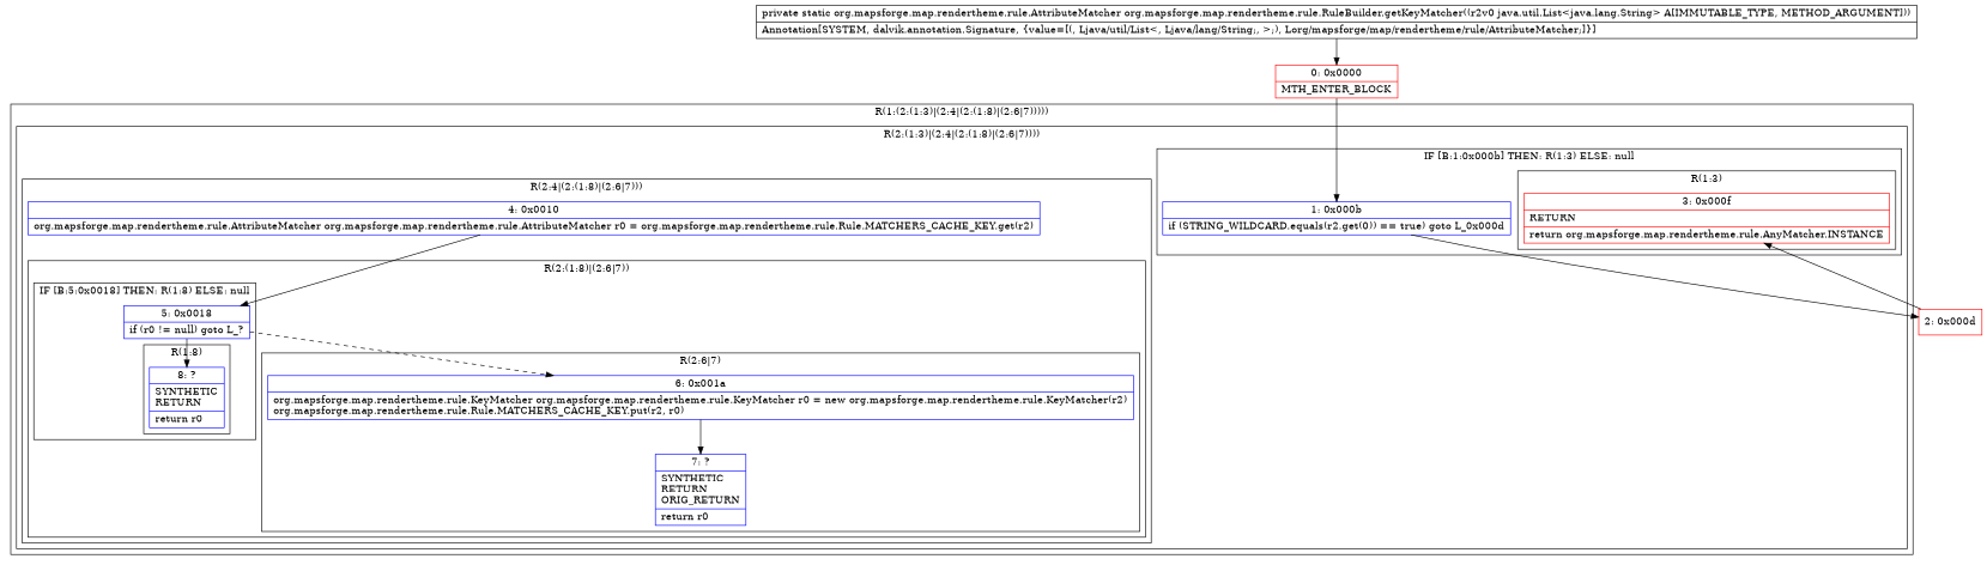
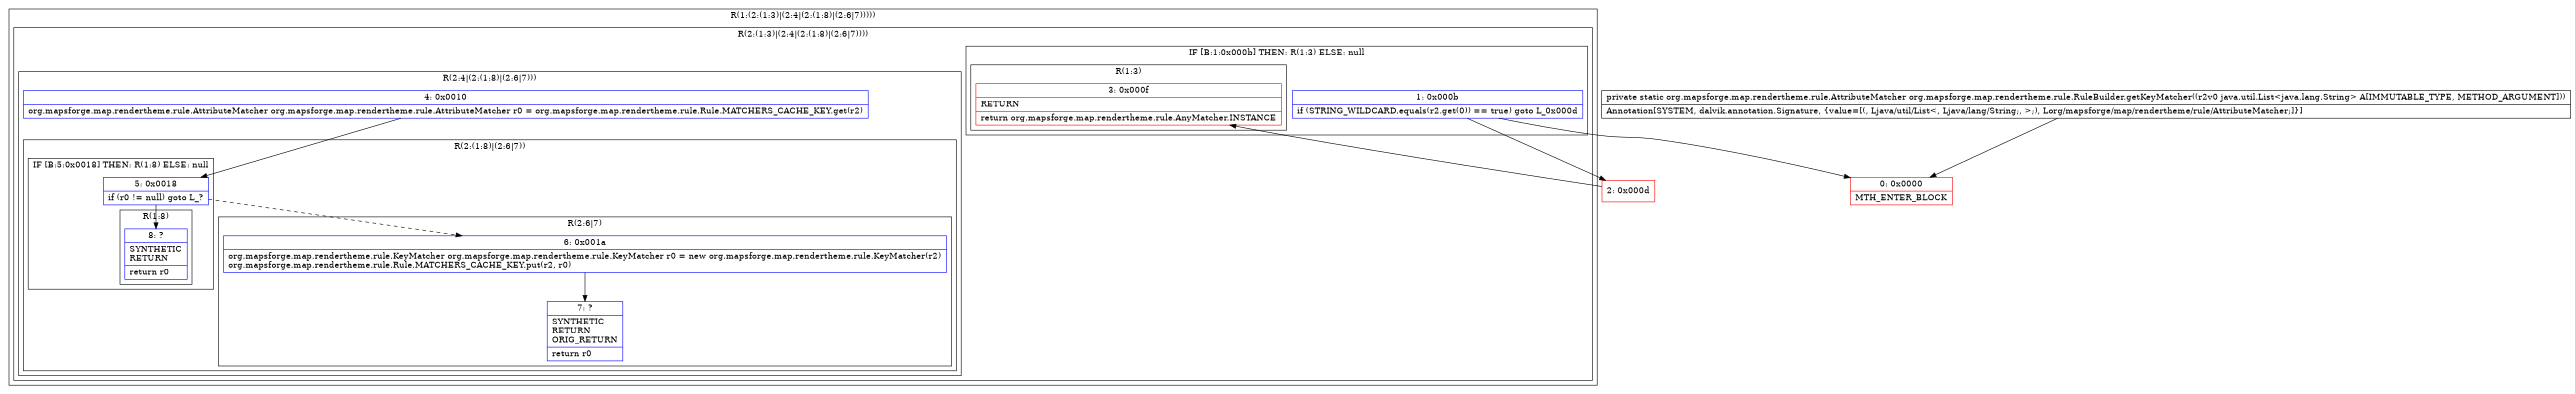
  digraph {
    node [color=blue shape=record]
    n1 [color=red label="{3\:\ 0x000f|RETURN\l|return org.mapsforge.map.rendertheme.rule.AnyMatcher.INSTANCE\l}"]
    n2 [label="{1\:\ 0x000b|if (STRING_WILDCARD.equals(r2.get(0)) == true) goto L_0x000d\l}"]
    n3 [label="{8\:\ ?|SYNTHETIC\lRETURN\l|return r0\l}"]
    n4 [label="{5\:\ 0x0018|if (r0 != null) goto L_?\l}"]
    n5 [label="{6\:\ 0x001a|org.mapsforge.map.rendertheme.rule.KeyMatcher org.mapsforge.map.rendertheme.rule.KeyMatcher r0 = new org.mapsforge.map.rendertheme.rule.KeyMatcher(r2)\lorg.mapsforge.map.rendertheme.rule.Rule.MATCHERS_CACHE_KEY.put(r2, r0)\l}"]
    n6 [label="{7\:\ ?|SYNTHETIC\lRETURN\lORIG_RETURN\l|return r0\l}"]
    n7 [label="{4\:\ 0x0010|org.mapsforge.map.rendertheme.rule.AttributeMatcher org.mapsforge.map.rendertheme.rule.AttributeMatcher r0 = org.mapsforge.map.rendertheme.rule.Rule.MATCHERS_CACHE_KEY.get(r2)\l}"]
    n8 [color=red label="{2\:\ 0x000d}"]
    n9 [color=red label="{0\:\ 0x0000|MTH_ENTER_BLOCK\l}"]
    n10 [label="{private static org.mapsforge.map.rendertheme.rule.AttributeMatcher org.mapsforge.map.rendertheme.rule.RuleBuilder.getKeyMatcher((r2v0 java.util.List\<java.lang.String\> A[IMMUTABLE_TYPE, METHOD_ARGUMENT]))  | Annotation[SYSTEM, dalvik.annotation.Signature, \{value=[(, Ljava\/util\/List\<, Ljava\/lang\/String;, \>;), Lorg\/mapsforge\/map\/rendertheme\/rule\/AttributeMatcher;]\}]\l}" color=""]
    subgraph cluster_1 {
      label="R(1:(2:(1:3)|(2:4|(2:(1:8)|(2:6|7)))))"
      subgraph cluster_2 {
        label="R(2:(1:3)|(2:4|(2:(1:8)|(2:6|7))))"
        subgraph cluster_3 {
          label="IF [B:1:0x000b] THEN: R(1:3) ELSE: null"
          n2
          subgraph cluster_4 {
            label="R(1:3)"
            n1
          }
        }
        subgraph cluster_5 {
          label="R(2:4|(2:(1:8)|(2:6|7)))"
          n7
          subgraph cluster_6 {
            label="R(2:(1:8)|(2:6|7))"
            subgraph cluster_7 {
              label="IF [B:5:0x0018] THEN: R(1:8) ELSE: null"
              n4
              subgraph cluster_8 {
                label="R(1:8)"
                n3
              }
            }
            subgraph cluster_9 {
              label="R(2:6|7)"
              n5
              n6
            }
          }
        }
      }
    }
    n2 -> n8
    n4 -> n3
    n4 -> n5 [style=dashed]
    n5 -> n6
    n7 -> n4
    n8 -> n1
-   n9 -> n2
+   n2 -> n9
    n10 -> n9
  }
